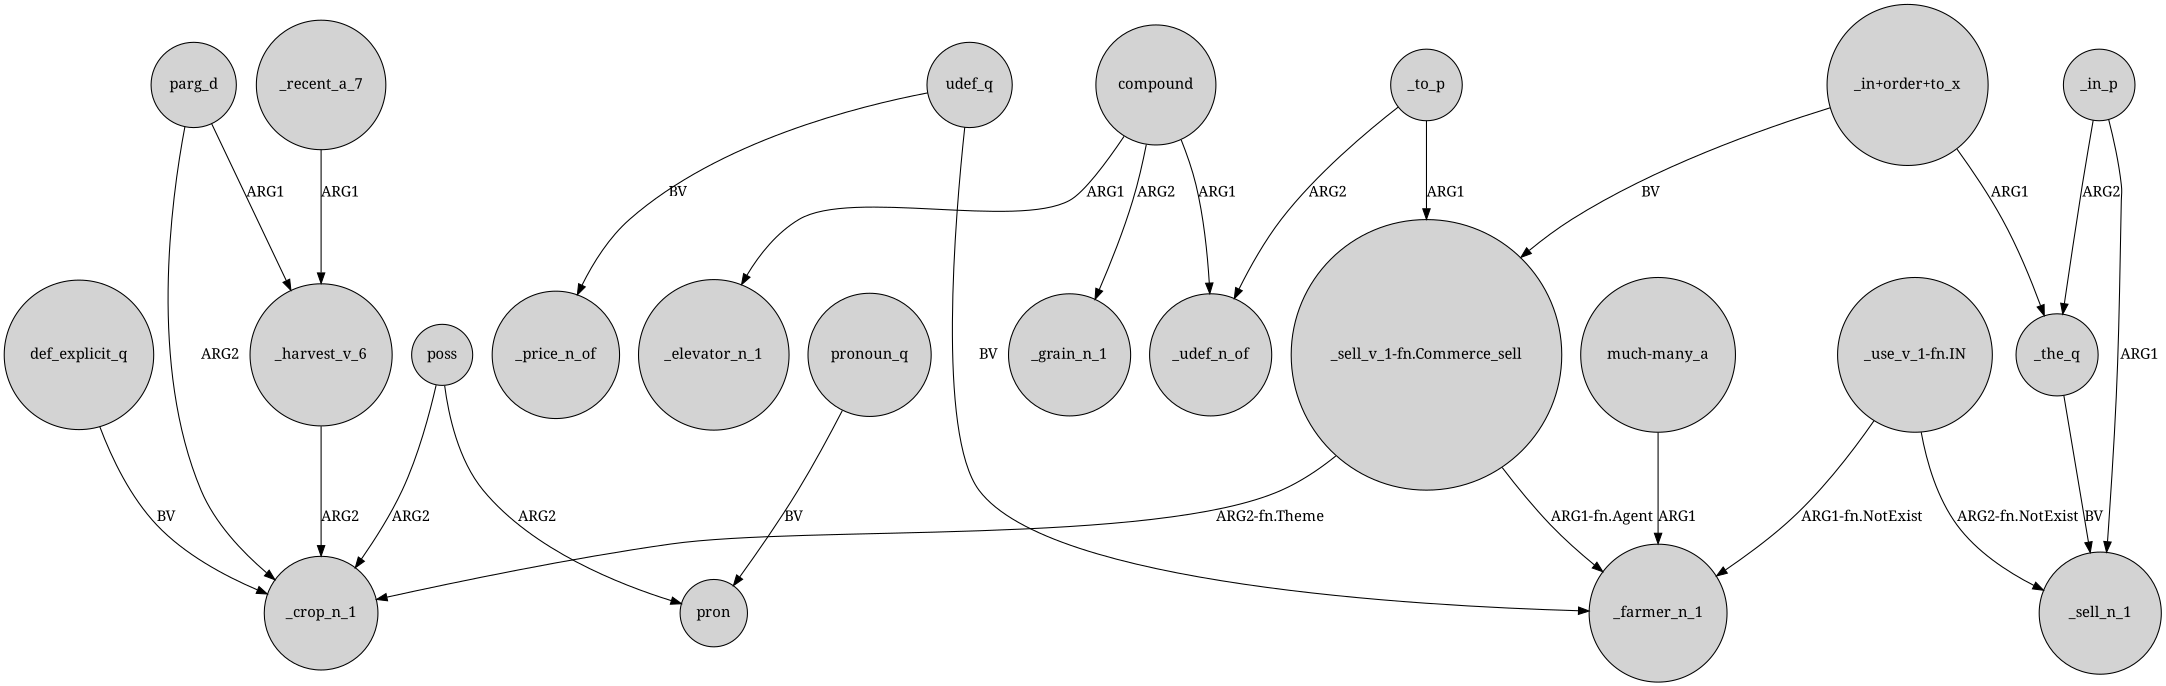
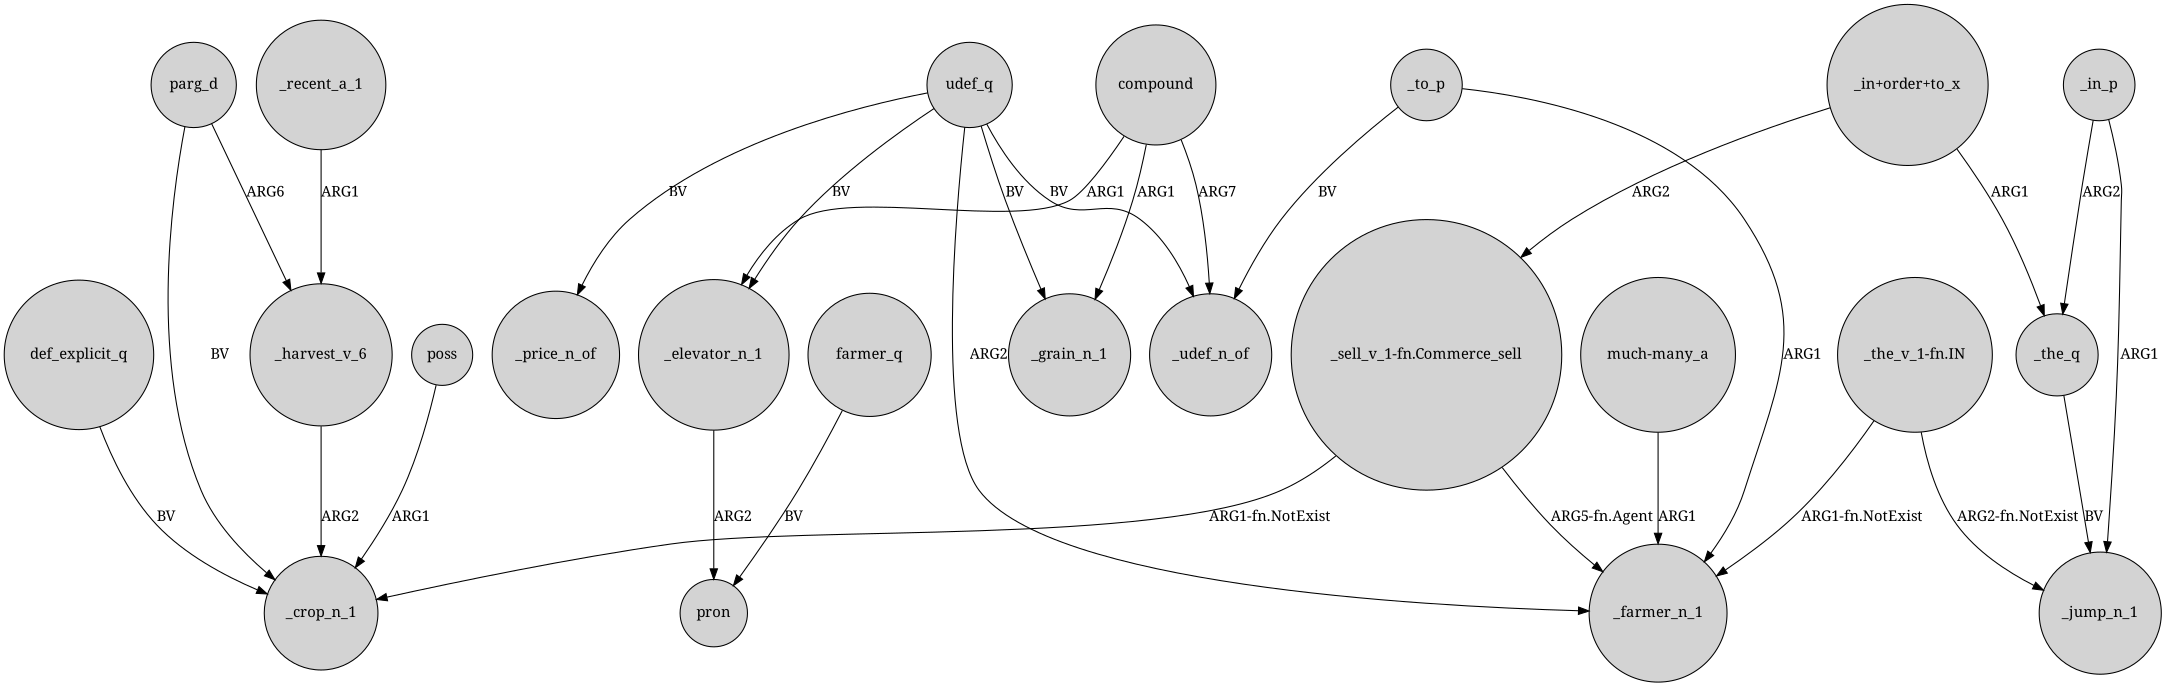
  digraph {
    fontname="Noto Serif"
    node [fontname="Noto Serif" shape=circle style=filled]
    edge [fontname="Noto Serif"]
    parg_d
    _crop_n_1
    n3 [label=_harvest_v_6]
    udef_q
    _price_n_of
    _farmer_n_1
    n7 [label=_udef_n_of]
    _grain_n_1
    _elevator_n_1
    poss
    pron
-   "_use_v_1-fn.IN"
-   _jump_n_1 [label=_sell_n_1]
+   "_use_v_1-fn.IN" [label="_the_v_1-fn.IN"]
+   _jump_n_1
    _to_p
    "_sell_v_1-fn.Commerce_sell"
    compound
    _the_q
-   _recent_a_1 [label=_recent_a_7]
-   pronoun_q
+   _recent_a_1
+   pronoun_q [label=farmer_q]
    "much-many_a"
    def_explicit_q
    "_in+order+to_x"
    _in_p
-   parg_d -> _crop_n_1 [label=ARG2]
-   parg_d -> n3 [label=ARG1]
+   parg_d -> _crop_n_1 [label=BV]
+   parg_d -> n3 [label=ARG6]
    n3 -> _crop_n_1 [label=ARG2]
    udef_q -> _price_n_of [label=BV]
-   udef_q -> _farmer_n_1 [label=BV]
-   poss -> _crop_n_1 [label=ARG2]
-   poss -> pron [label=ARG2]
+   udef_q -> _farmer_n_1 [label=ARG2]
+   udef_q -> n7 [label=BV]
+   udef_q -> _grain_n_1 [label=BV]
+   udef_q -> _elevator_n_1 [label=BV]
+   poss -> _crop_n_1 [label=ARG1]
+   _elevator_n_1 -> pron [label=ARG2]
    "_use_v_1-fn.IN" -> _farmer_n_1 [label="ARG1-fn.NotExist"]
    "_use_v_1-fn.IN" -> _jump_n_1 [label="ARG2-fn.NotExist"]
-   _to_p -> n7 [label=ARG2]
-   _to_p -> "_sell_v_1-fn.Commerce_sell" [label=ARG1]
-   "_sell_v_1-fn.Commerce_sell" -> _crop_n_1 [label="ARG2-fn.Theme"]
-   "_sell_v_1-fn.Commerce_sell" -> _farmer_n_1 [label="ARG1-fn.Agent"]
-   compound -> n7 [label=ARG1]
-   compound -> _grain_n_1 [label=ARG2]
+   _to_p -> n7 [label=BV]
+   _to_p -> _farmer_n_1 [label=ARG1]
+   "_sell_v_1-fn.Commerce_sell" -> _crop_n_1 [label="ARG1-fn.NotExist"]
+   "_sell_v_1-fn.Commerce_sell" -> _farmer_n_1 [label="ARG5-fn.Agent"]
+   compound -> n7 [label=ARG7]
+   compound -> _grain_n_1 [label=ARG1]
    compound -> _elevator_n_1 [label=ARG1]
    _the_q -> _jump_n_1 [label=BV]
    _recent_a_1 -> n3 [label=ARG1]
    pronoun_q -> pron [label=BV]
    "much-many_a" -> _farmer_n_1 [label=ARG1]
    def_explicit_q -> _crop_n_1 [label=BV]
-   "_in+order+to_x" -> "_sell_v_1-fn.Commerce_sell" [label=BV]
+   "_in+order+to_x" -> "_sell_v_1-fn.Commerce_sell" [label=ARG2]
    "_in+order+to_x" -> _the_q [label=ARG1]
    _in_p -> _jump_n_1 [label=ARG1]
    _in_p -> _the_q [label=ARG2]
  }
